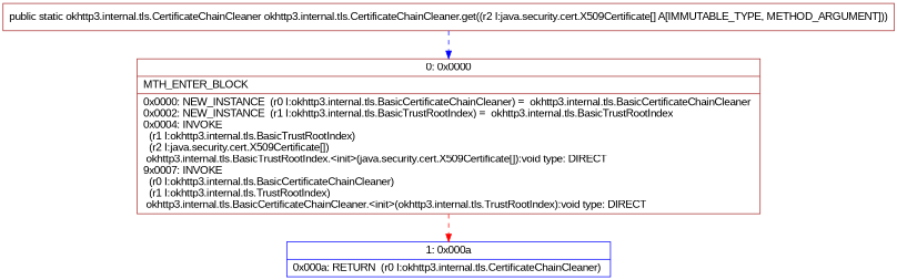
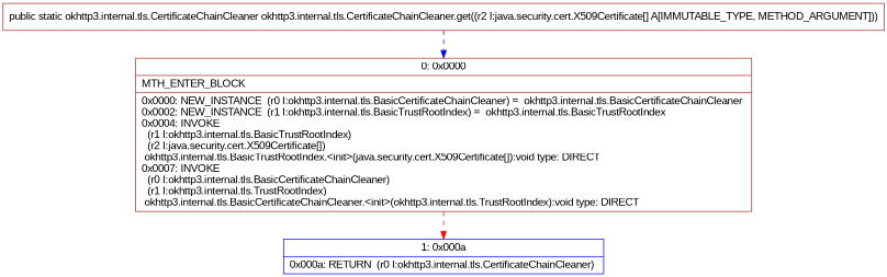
  digraph {
    fontname="Liberation Sans"
    node [shape=record color=brown fontname="Liberation Sans"]
    edge [style=dashed fontname="Liberation Sans"]
-   n1 [label="{0\:\ 0x0000|MTH_ENTER_BLOCK\l|0x0000: NEW_INSTANCE  (r0 I:okhttp3.internal.tls.BasicCertificateChainCleaner) =  okhttp3.internal.tls.BasicCertificateChainCleaner \l0x0002: NEW_INSTANCE  (r1 I:okhttp3.internal.tls.BasicTrustRootIndex) =  okhttp3.internal.tls.BasicTrustRootIndex \l0x0004: INVOKE  \l  (r1 I:okhttp3.internal.tls.BasicTrustRootIndex)\l  (r2 I:java.security.cert.X509Certificate[])\l okhttp3.internal.tls.BasicTrustRootIndex.\<init\>(java.security.cert.X509Certificate[]):void type: DIRECT \l9x0007: INVOKE  \l  (r0 I:okhttp3.internal.tls.BasicCertificateChainCleaner)\l  (r1 I:okhttp3.internal.tls.TrustRootIndex)\l okhttp3.internal.tls.BasicCertificateChainCleaner.\<init\>(okhttp3.internal.tls.TrustRootIndex):void type: DIRECT \l}"]
+   n1 [label="{0\:\ 0x0000|MTH_ENTER_BLOCK\l|0x0000: NEW_INSTANCE  (r0 I:okhttp3.internal.tls.BasicCertificateChainCleaner) =  okhttp3.internal.tls.BasicCertificateChainCleaner \l0x0002: NEW_INSTANCE  (r1 I:okhttp3.internal.tls.BasicTrustRootIndex) =  okhttp3.internal.tls.BasicTrustRootIndex \l0x0004: INVOKE  \l  (r1 I:okhttp3.internal.tls.BasicTrustRootIndex)\l  (r2 I:java.security.cert.X509Certificate[])\l okhttp3.internal.tls.BasicTrustRootIndex.\<init\>(java.security.cert.X509Certificate[]):void type: DIRECT \l0x0007: INVOKE  \l  (r0 I:okhttp3.internal.tls.BasicCertificateChainCleaner)\l  (r1 I:okhttp3.internal.tls.TrustRootIndex)\l okhttp3.internal.tls.BasicCertificateChainCleaner.\<init\>(okhttp3.internal.tls.TrustRootIndex):void type: DIRECT \l}"]
    n2 [label="{1\:\ 0x000a|0x000a: RETURN  (r0 I:okhttp3.internal.tls.CertificateChainCleaner) \l}" color=blue]
    n3 [label="{public static okhttp3.internal.tls.CertificateChainCleaner okhttp3.internal.tls.CertificateChainCleaner.get((r2 I:java.security.cert.X509Certificate[] A[IMMUTABLE_TYPE, METHOD_ARGUMENT])) }"]
    n1 -> n2 [color=red]
    n3 -> n1 [color=blue]
  }
